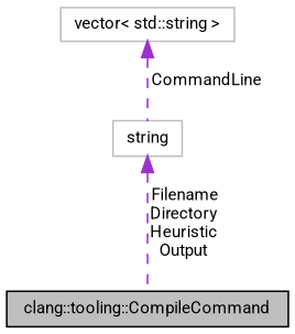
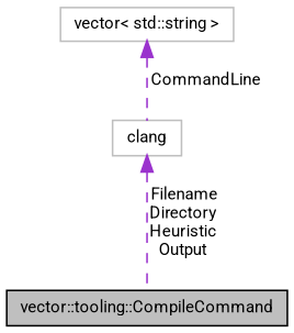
  digraph {
    fontname=Roboto
    node [color=grey75 fontname=Roboto fontsize=10 shape=record]
    edge [color=darkorchid3 dir=back fontname=Roboto fontsize=10 labelfontname=Helvetica labelfontsize=10 style=dashed]
-   n1 [color=black fillcolor=grey75 fontcolor=black height=0.2 label="clang::tooling::CompileCommand" style=filled width=0.4]
+   n1 [color=black fillcolor=grey75 fontcolor=black height=0.2 label="vector::tooling::CompileCommand" style=filled width=0.4]
    n2 [height=0.2 label="vector\< std::string \>" width=0.4]
-   n3 [height=0.2 label=string width=0.4]
+   n3 [height=0.2 label=clang width=0.4]
    n2 -> n3 [label=" CommandLine"]
    n3 -> n1 [label=" Filename\nDirectory\nHeuristic\nOutput"]
  }
